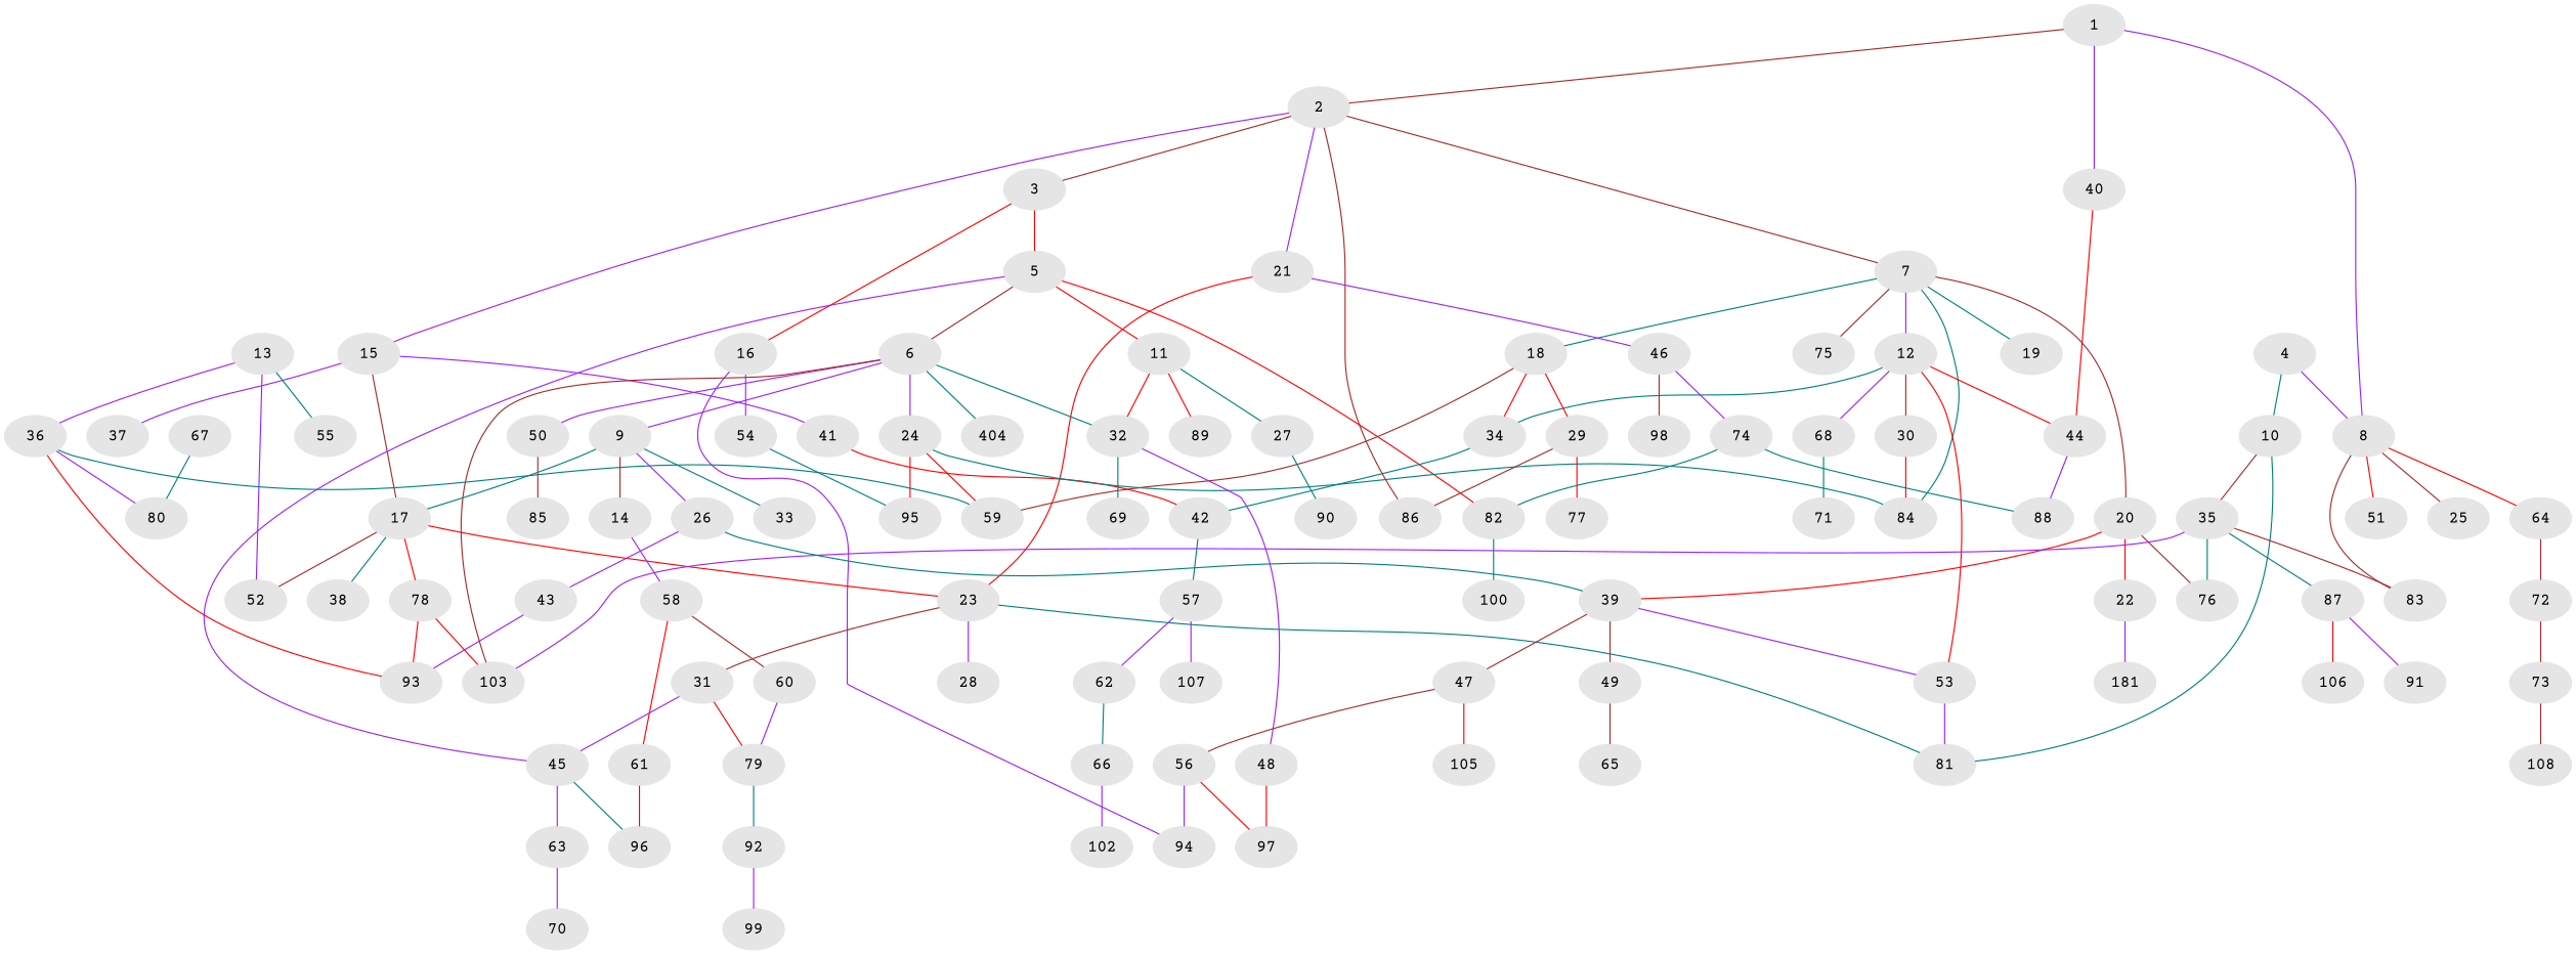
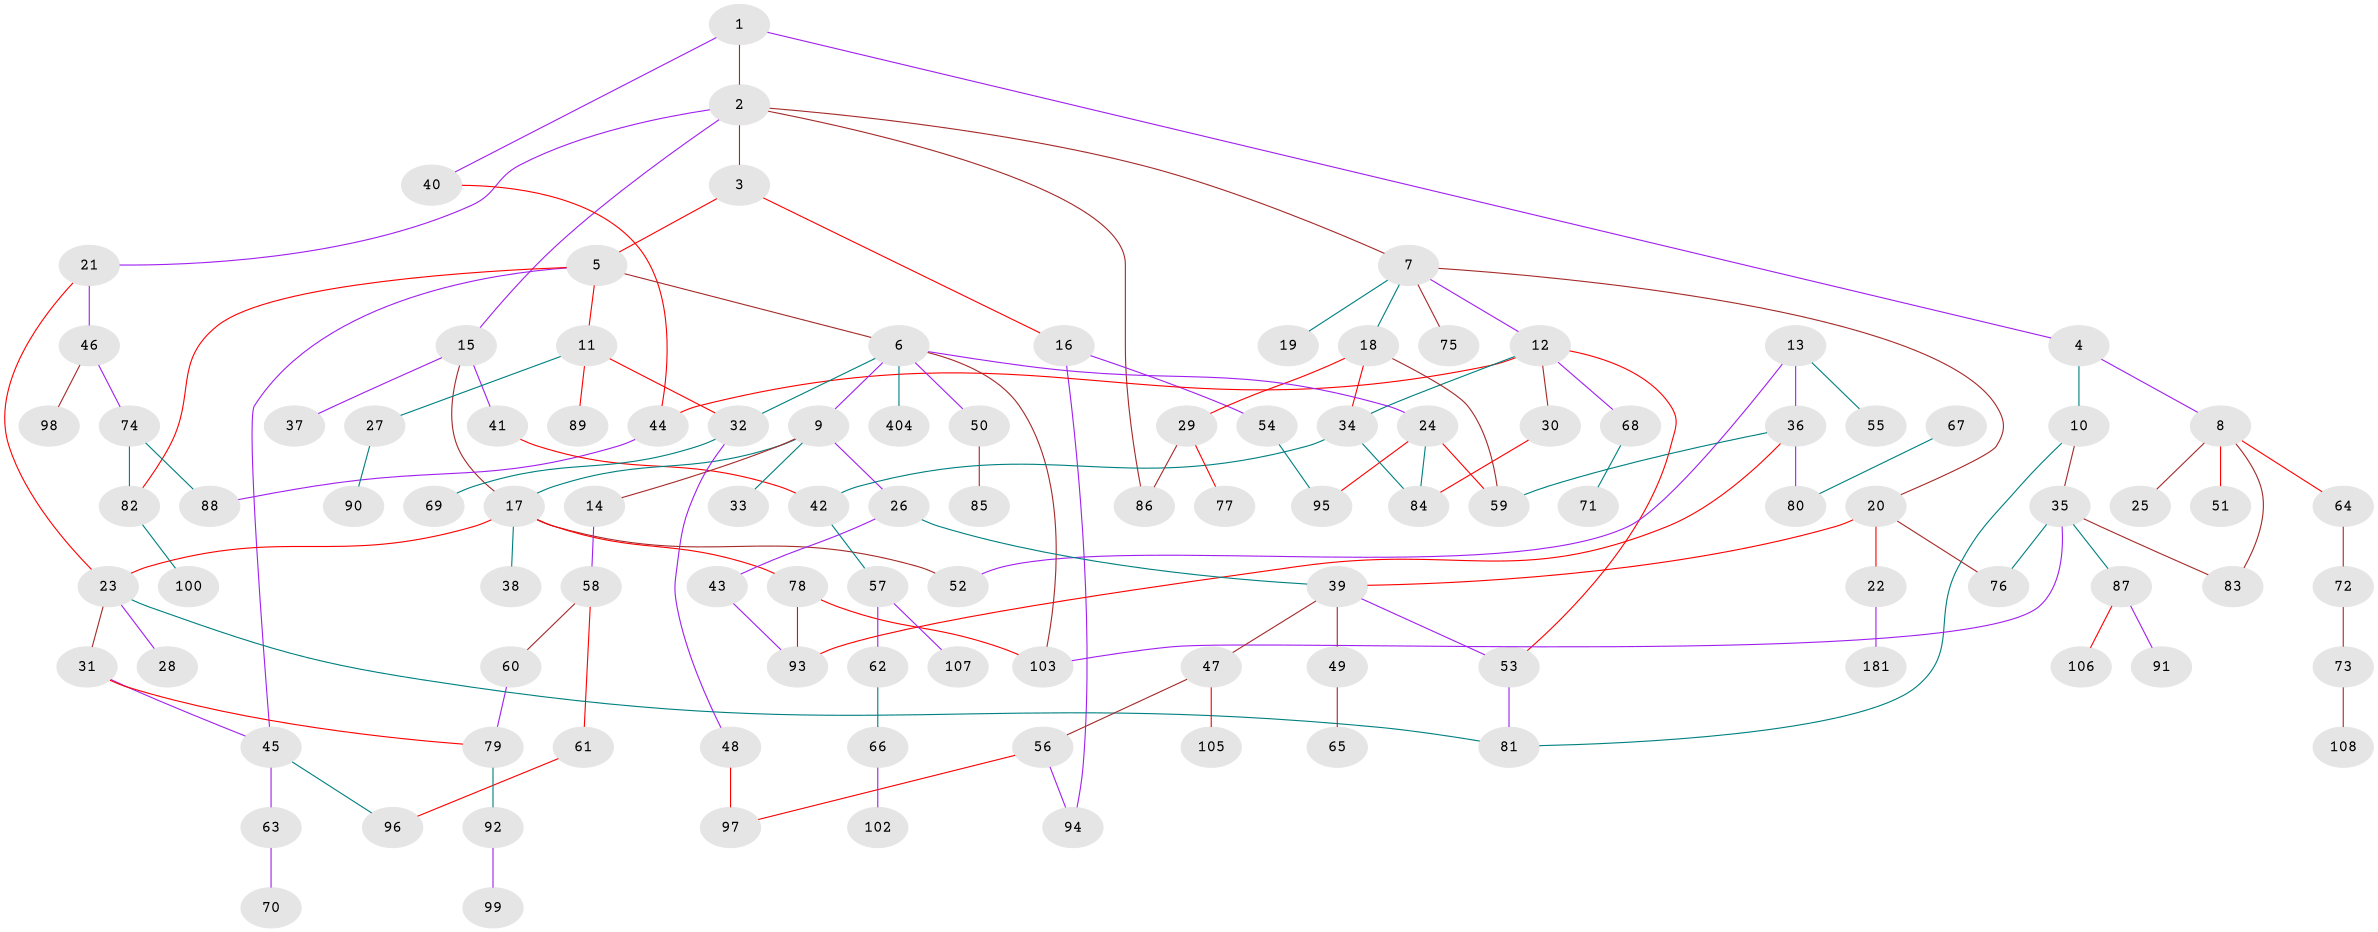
  graph {
    fontname="Courier Prime"
    node [color=gray90 fontname="Courier Prime" style=filled]
    edge [color=purple fontname="Courier Prime"]
    1
    2
    4
    40
    3
    7
    15
    21
    86
    8
    10
    44
    5
    16
    12
    18
    19
    20
    75
    84
    13
    36
    52
    55
    17
    37
    41
    23
    46
    6
    11
    45
    82
    54
    94
    25
    51
    64
    83
    35
    81
    9
    24
    32
    50
    103
    n47 [label=404]
    27
    89
    63
    96
    100
    14
    26
    33
    59
    95
    48
    69
    85
    30
    34
    53
    68
    29
    22
    39
    76
    72
    58
    38
    78
    43
    87
    90
    42
    88
    71
    80
    93
    60
    61
    28
    31
    77
    n86 [label=181]
    47
    49
    74
    98
    79
    67
    92
    97
    57
    91
    106
    56
    105
    65
    62
    107
    70
    66
    102
    73
    108
    99
    1 -- 2 [color=brown]
-   1 -- 8
+   1 -- 4
    1 -- 40
    2 -- 3 [color=brown]
    2 -- 7 [color=brown]
    2 -- 15
    2 -- 21
    2 -- 86 [color=brown]
    4 -- 8
    4 -- 10 [color=teal]
    40 -- 44 [color=red]
    3 -- 5 [color=red]
    3 -- 16 [color=red]
    7 -- 12
    7 -- 18 [color=teal]
    7 -- 19 [color=teal]
    7 -- 20 [color=brown]
    7 -- 75 [color=brown]
-   7 -- 84 [color=teal]
+   34 -- 84 [color=teal]
    15 -- 17 [color=brown]
    15 -- 37
    15 -- 41
    21 -- 23 [color=red]
    21 -- 46
    8 -- 25 [color=brown]
    8 -- 51 [color=red]
    8 -- 64 [color=red]
    8 -- 83 [color=brown]
    10 -- 35 [color=brown]
    10 -- 81 [color=teal]
    44 -- 88
    5 -- 6 [color=brown]
    5 -- 11 [color=red]
    5 -- 45
    5 -- 82 [color=red]
    16 -- 54
    16 -- 94
    12 -- 44 [color=red]
    12 -- 30 [color=brown]
    12 -- 34 [color=teal]
    12 -- 53 [color=red]
    12 -- 68
    18 -- 59 [color=brown]
    18 -- 34 [color=red]
    18 -- 29 [color=red]
    20 -- 22 [color=red]
    20 -- 39 [color=red]
    20 -- 76 [color=brown]
    13 -- 36
    13 -- 52
    13 -- 55 [color=teal]
    36 -- 59 [color=teal]
    36 -- 80
    36 -- 93 [color=red]
    17 -- 52 [color=brown]
    17 -- 23 [color=red]
    17 -- 38 [color=teal]
    17 -- 78 [color=red]
    41 -- 42 [color=red]
    23 -- 81 [color=teal]
    23 -- 28
    23 -- 31 [color=brown]
    46 -- 74
    46 -- 98 [color=brown]
    6 -- 9
    6 -- 24
    6 -- 32 [color=teal]
    6 -- 50
    6 -- 103 [color=brown]
    6 -- n47 [color=teal]
    11 -- 32 [color=red]
    11 -- 27 [color=teal]
    11 -- 89 [color=red]
    45 -- 63
    45 -- 96 [color=teal]
    82 -- 100 [color=teal]
    54 -- 95 [color=teal]
    64 -- 72 [color=brown]
    35 -- 83 [color=brown]
    35 -- 103
    35 -- 76 [color=teal]
    35 -- 87 [color=teal]
    9 -- 17 [color=teal]
    9 -- 14 [color=brown]
    9 -- 26
    9 -- 33 [color=teal]
    24 -- 84 [color=teal]
    24 -- 59 [color=red]
    24 -- 95 [color=red]
    32 -- 48
    32 -- 69 [color=teal]
    50 -- 85 [color=brown]
    27 -- 90 [color=teal]
    63 -- 70
    14 -- 58
    26 -- 39 [color=teal]
    26 -- 43
    48 -- 97 [color=red]
    30 -- 84 [color=red]
    34 -- 42 [color=teal]
    53 -- 81
    68 -- 71 [color=teal]
    29 -- 86 [color=brown]
    29 -- 77 [color=red]
    22 -- n86
    39 -- 53
    39 -- 47 [color=brown]
    39 -- 49 [color=brown]
    72 -- 73 [color=brown]
    58 -- 60 [color=brown]
    58 -- 61 [color=red]
    78 -- 103 [color=red]
    78 -- 93 [color=red]
    43 -- 93
    87 -- 91
    87 -- 106 [color=red]
    42 -- 57 [color=teal]
    60 -- 79
    61 -- 96 [color=red]
    31 -- 45
    31 -- 79 [color=red]
    47 -- 56 [color=brown]
    47 -- 105 [color=red]
    49 -- 65 [color=brown]
    74 -- 82 [color=teal]
    74 -- 88 [color=teal]
    79 -- 92 [color=teal]
    67 -- 80 [color=teal]
    92 -- 99
    57 -- 62
    57 -- 107
    56 -- 94
    56 -- 97 [color=red]
    62 -- 66 [color=teal]
    66 -- 102
    73 -- 108 [color=brown]
  }
